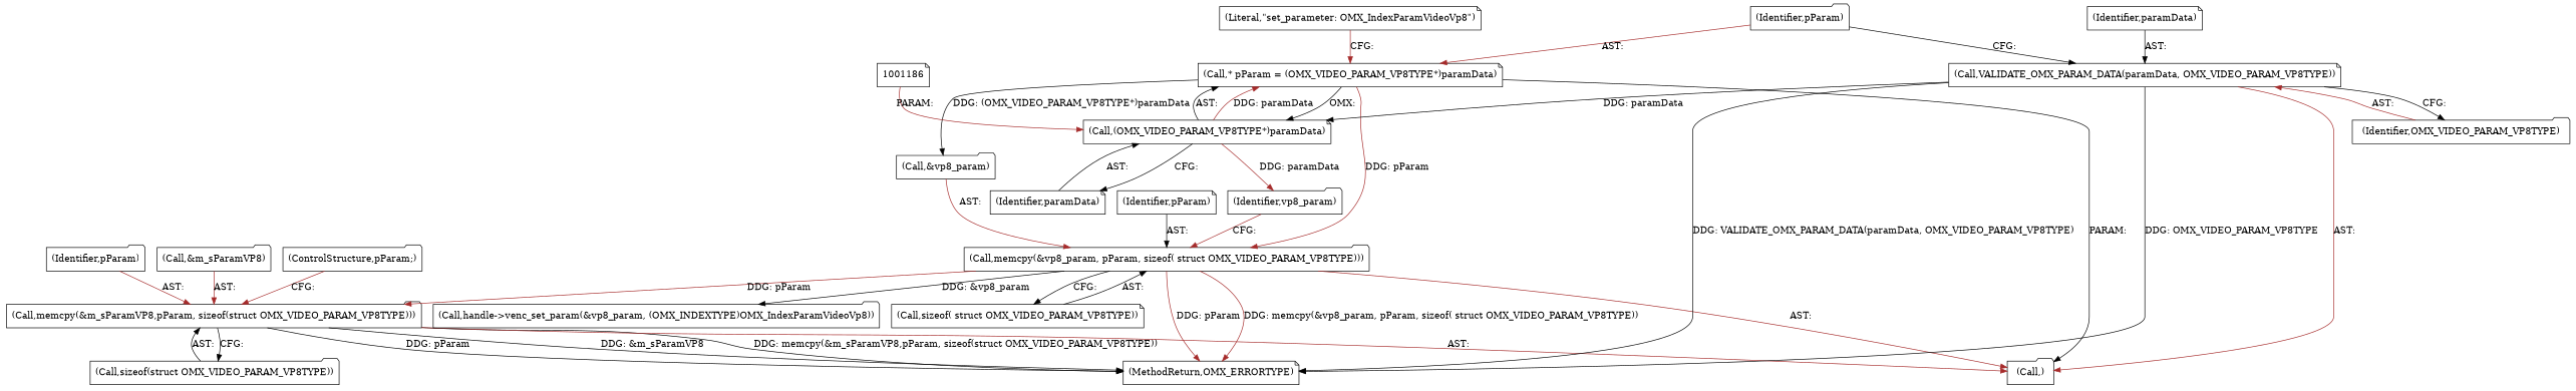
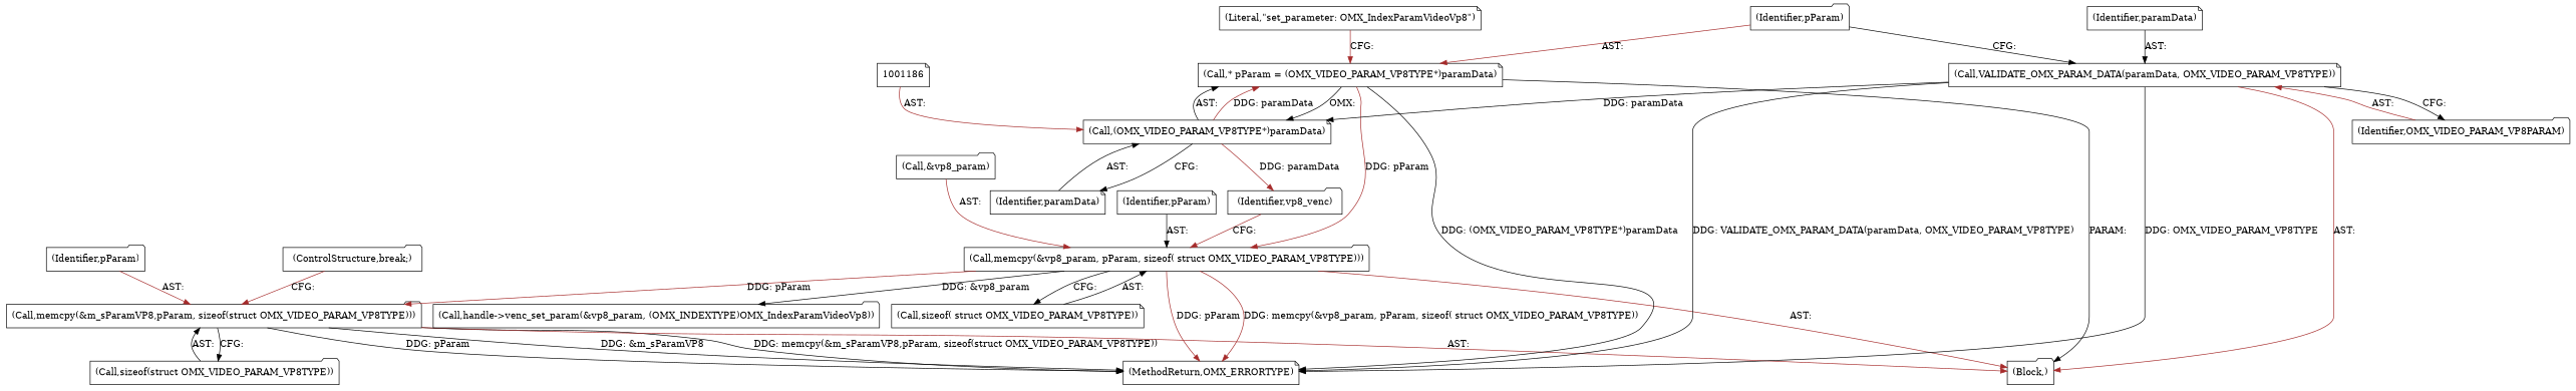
  digraph {
    node [shape=folder]
    edge [color=black]
    n1 [label="(Call,memcpy(&m_sParamVP8,pParam, sizeof(struct OMX_VIDEO_PARAM_VP8TYPE)))"]
    n2 [label="(Call,sizeof(struct OMX_VIDEO_PARAM_VP8TYPE))"]
    n3 [label="(MethodReturn,OMX_ERRORTYPE)" shape=note]
-   n4 [label="(Call,)"]
+   n4 [label="(Block,)"]
    n5 [label="(Call,memcpy(&vp8_param, pParam, sizeof( struct OMX_VIDEO_PARAM_VP8TYPE)))"]
    n6 [label="(Call,sizeof( struct OMX_VIDEO_PARAM_VP8TYPE))" shape=note]
    n7 [label="(Call,handle->venc_set_param(&vp8_param, (OMX_INDEXTYPE)OMX_IndexParamVideoVp8))"]
    n8 [label="(Call,* pParam = (OMX_VIDEO_PARAM_VP8TYPE*)paramData)" shape=note]
    n9 [label="(Call,(OMX_VIDEO_PARAM_VP8TYPE*)paramData)" shape=note]
    n10 [label="(Identifier,paramData)" shape=note]
-   n11 [label="(Identifier,vp8_param)"]
+   n11 [label="(Identifier,vp8_venc)"]
    n12 [label="(Call,VALIDATE_OMX_PARAM_DATA(paramData, OMX_VIDEO_PARAM_VP8TYPE))" shape=note]
-   n13 [label="(Identifier,OMX_VIDEO_PARAM_VP8TYPE)"]
-   n14 [label="(Call,&m_sParamVP8)"]
+   n13 [label="(Identifier,OMX_VIDEO_PARAM_VP8PARAM)"]
    n15 [label="(Literal,\"set_parameter: OMX_IndexParamVideoVp8\")" shape=note]
    n16 [label="(Call,&vp8_param)"]
    n17 [label="(Identifier,paramData)" shape=note]
    n18 [label="(Identifier,pParam)" shape=note]
-   n19 [label="(ControlStructure,pParam;)"]
+   n19 [label="(ControlStructure,break;)"]
    n20 [label="(Identifier,pParam)"]
    n21 [label="(Identifier,pParam)"]
    1001186 [shape=note]
    n1 -> n2 [label="CFG: "]
    n1 -> n3 [label="DDG: &m_sParamVP8"]
    n1 -> n3 [label="DDG: memcpy(&m_sParamVP8,pParam, sizeof(struct OMX_VIDEO_PARAM_VP8TYPE))"]
    n1 -> n3 [label="DDG: pParam"]
    n1 -> n4 [color=brown label="AST: "]
    n2 -> n1 [label="AST: "]
    n5 -> n1 [color=brown label="DDG: pParam"]
    n5 -> n3 [color=brown label="DDG: pParam"]
    n5 -> n3 [color=brown label="DDG: memcpy(&vp8_param, pParam, sizeof( struct OMX_VIDEO_PARAM_VP8TYPE))"]
    n5 -> n4 [color=brown label="AST: "]
    n5 -> n6 [label="CFG: "]
    n5 -> n7 [label="DDG: &vp8_param"]
    n6 -> n5 [label="AST: "]
-   n8 -> n16 [label="DDG: (OMX_VIDEO_PARAM_VP8TYPE*)paramData"]
+   n8 -> n3 [label="DDG: (OMX_VIDEO_PARAM_VP8TYPE*)paramData"]
    n8 -> n4 [label="PARAM: "]
    n8 -> n5 [color=brown label="DDG: pParam"]
    n8 -> n9 [label="OMX: "]
    n9 -> n8 [label="AST: "]
    n9 -> n8 [color=brown label="DDG: paramData"]
    n9 -> n10 [label="CFG: "]
    n9 -> n11 [color=brown label="DDG: paramData"]
    n10 -> n9 [label="AST: "]
    n11 -> n5 [color=brown label="CFG: "]
    n12 -> n3 [label="DDG: VALIDATE_OMX_PARAM_DATA(paramData, OMX_VIDEO_PARAM_VP8TYPE)"]
    n12 -> n3 [label="DDG: OMX_VIDEO_PARAM_VP8TYPE"]
    n12 -> n4 [color=brown label="AST: "]
    n12 -> n9 [label="DDG: paramData"]
    n12 -> n13 [label="CFG: "]
    n13 -> n12 [color=brown label="AST: "]
-   n14 -> n1 [color=brown label="AST: "]
    n15 -> n8 [color=brown label="CFG: "]
    n16 -> n5 [color=brown label="AST: "]
    n17 -> n12 [label="AST: "]
    n18 -> n5 [label="AST: "]
    n19 -> n1 [color=brown label="CFG: "]
    n20 -> n8 [color=brown label="AST: "]
    n20 -> n12 [label="CFG: "]
    n21 -> n1 [color=brown label="AST: "]
-   1001186 -> n9 [color=brown label="PARAM: "]
+   1001186 -> n9 [color=brown label="AST: "]
  }
